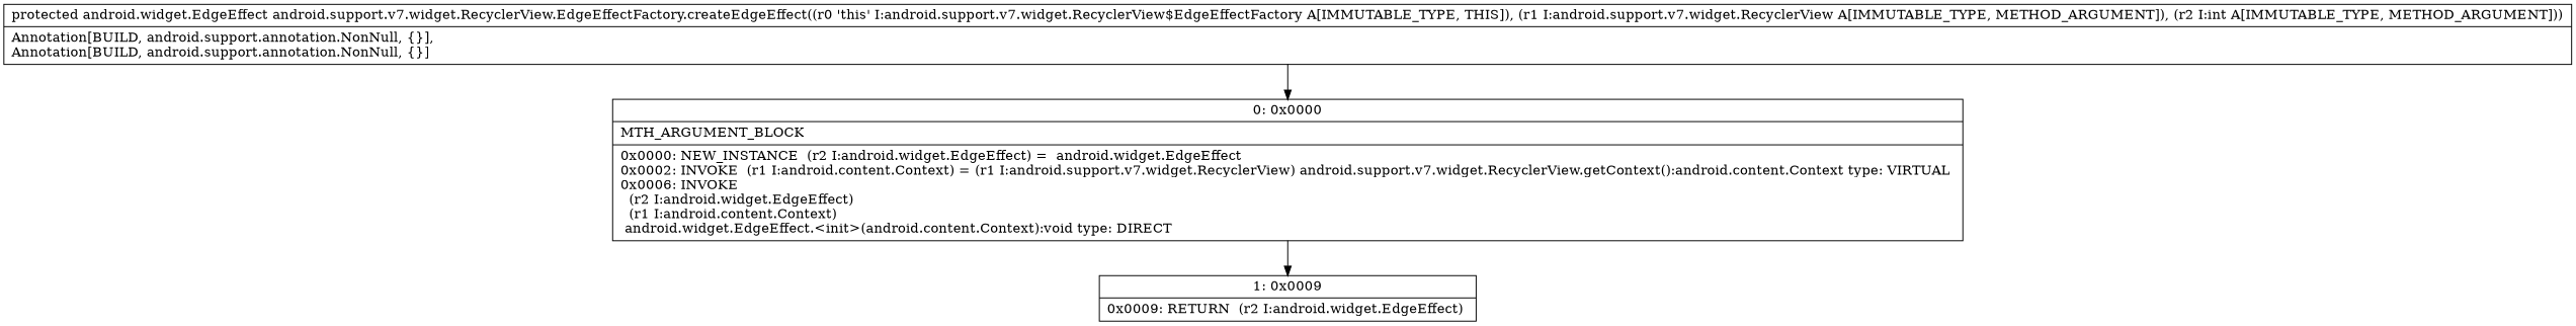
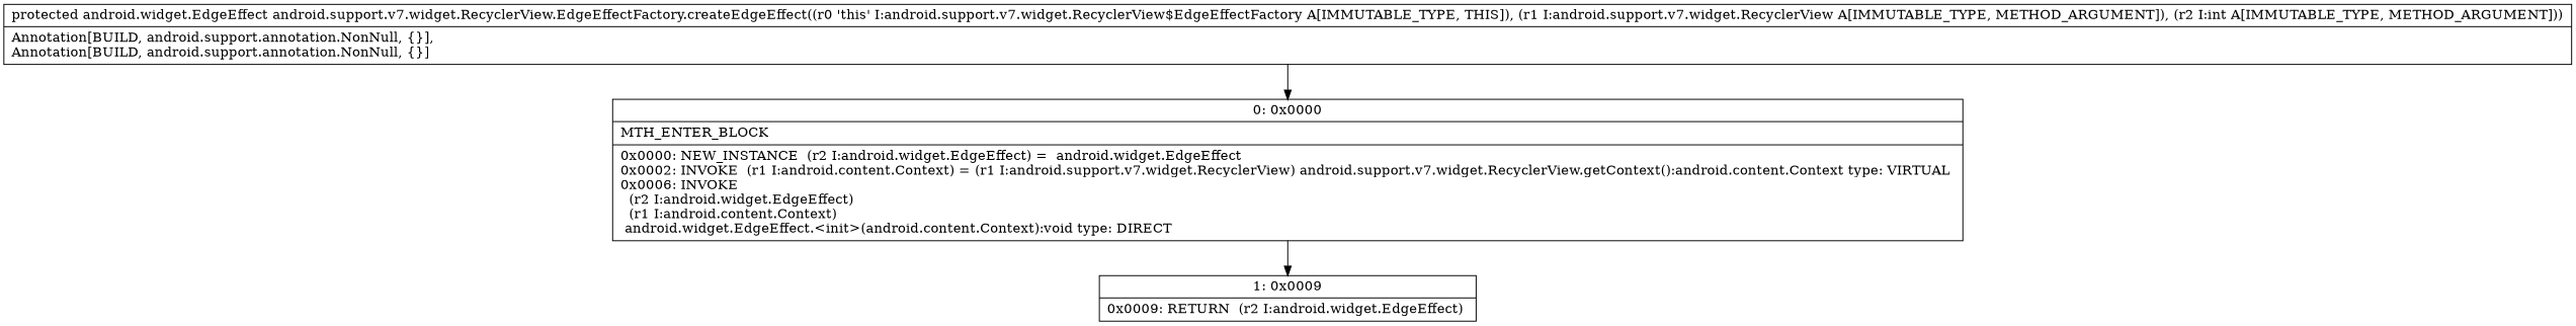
  digraph {
    node [shape=record]
-   n1 [label="{0\:\ 0x0000|MTH_ARGUMENT_BLOCK\l|0x0000: NEW_INSTANCE  (r2 I:android.widget.EdgeEffect) =  android.widget.EdgeEffect \l0x0002: INVOKE  (r1 I:android.content.Context) = (r1 I:android.support.v7.widget.RecyclerView) android.support.v7.widget.RecyclerView.getContext():android.content.Context type: VIRTUAL \l0x0006: INVOKE  \l  (r2 I:android.widget.EdgeEffect)\l  (r1 I:android.content.Context)\l android.widget.EdgeEffect.\<init\>(android.content.Context):void type: DIRECT \l}"]
+   n1 [label="{0\:\ 0x0000|MTH_ENTER_BLOCK\l|0x0000: NEW_INSTANCE  (r2 I:android.widget.EdgeEffect) =  android.widget.EdgeEffect \l0x0002: INVOKE  (r1 I:android.content.Context) = (r1 I:android.support.v7.widget.RecyclerView) android.support.v7.widget.RecyclerView.getContext():android.content.Context type: VIRTUAL \l0x0006: INVOKE  \l  (r2 I:android.widget.EdgeEffect)\l  (r1 I:android.content.Context)\l android.widget.EdgeEffect.\<init\>(android.content.Context):void type: DIRECT \l}"]
    n2 [label="{1\:\ 0x0009|0x0009: RETURN  (r2 I:android.widget.EdgeEffect) \l}"]
    n3 [label="{protected android.widget.EdgeEffect android.support.v7.widget.RecyclerView.EdgeEffectFactory.createEdgeEffect((r0 'this' I:android.support.v7.widget.RecyclerView$EdgeEffectFactory A[IMMUTABLE_TYPE, THIS]), (r1 I:android.support.v7.widget.RecyclerView A[IMMUTABLE_TYPE, METHOD_ARGUMENT]), (r2 I:int A[IMMUTABLE_TYPE, METHOD_ARGUMENT]))  | Annotation[BUILD, android.support.annotation.NonNull, \{\}], \lAnnotation[BUILD, android.support.annotation.NonNull, \{\}]\l}"]
    n1 -> n2
    n3 -> n1
  }
